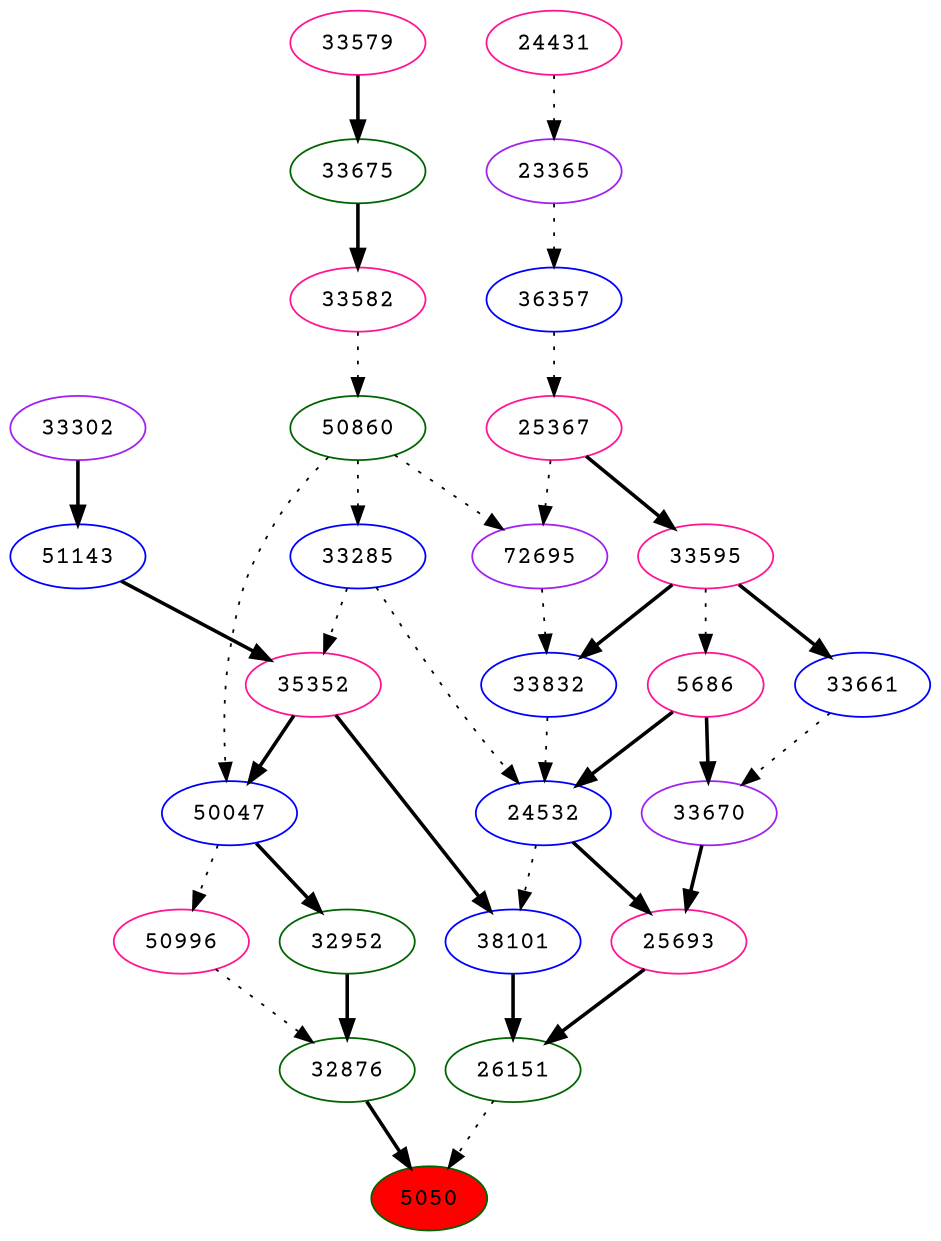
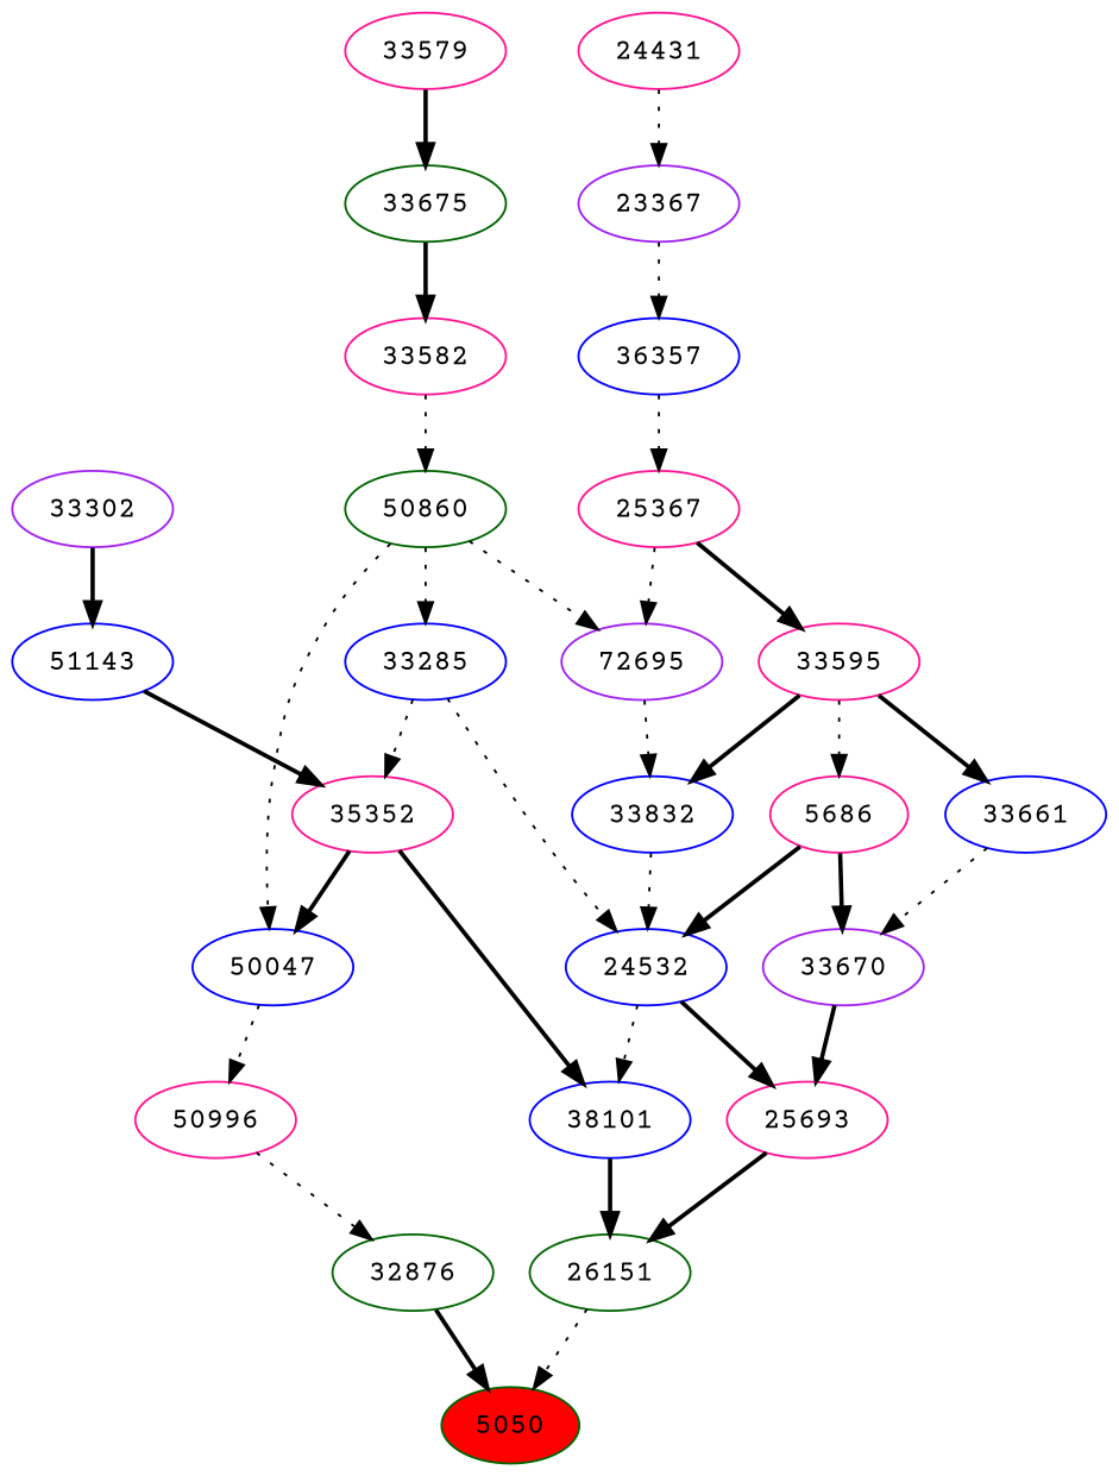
  strict digraph {
    fontname="Courier Prime"
    node [color=deeppink fontname="Courier Prime"]
    edge [fontname="Courier Prime" style=dotted]
    n1 [color=darkgreen fillcolor=red label=5050 style=filled]
    n2 [color=darkgreen label=26151]
    n3 [color=darkgreen label=32876]
    n4 [color=blue label=38101]
    n5 [label=25693]
    n6 [label=50996]
-   n7 [color=darkgreen label=32952]
    n8 [color=blue label=24532]
    n9 [label=35352]
    n10 [color=blue label=50047]
    n11 [color=purple label=33670]
    n12 [color=blue label=33285]
    n13 [label=5686]
    n14 [color=blue label=33832]
    n15 [color=blue label=51143]
    n16 [color=blue label=33661]
    n17 [color=darkgreen label=50860]
    n18 [color=purple label=72695]
    n19 [label=33595]
    n20 [color=purple label=33302]
    n21 [label=33582]
    n22 [label=25367]
    n23 [color=darkgreen label=33675]
    n24 [color=blue label=36357]
    n25 [label=33579]
-   n26 [color=purple label=23365]
+   n26 [color=purple label=23367]
    n27 [label=24431]
    n2 -> n1
    n3 -> n1 [style=bold]
    n4 -> n2 [style=bold]
    n5 -> n2 [style=bold]
    n6 -> n3
-   n7 -> n3 [style=bold]
    n8 -> n4
    n8 -> n5 [style=bold]
    n9 -> n4 [style=bold]
    n9 -> n10 [style=bold]
    n10 -> n6
-   n10 -> n7 [style=bold]
    n11 -> n5 [style=bold]
    n12 -> n8
    n12 -> n9
    n13 -> n8 [style=bold]
    n13 -> n11 [style=bold]
    n14 -> n8
    n15 -> n9 [style=bold]
    n16 -> n11
    n17 -> n10
    n17 -> n12
    n17 -> n18
    n18 -> n14
    n19 -> n13
    n19 -> n14 [style=bold]
    n19 -> n16 [style=bold]
    n20 -> n15 [style=bold]
    n21 -> n17
    n22 -> n18
    n22 -> n19 [style=bold]
    n23 -> n21 [style=bold]
    n24 -> n22
    n25 -> n23 [style=bold]
    n26 -> n24
    n27 -> n26
  }
